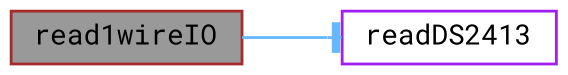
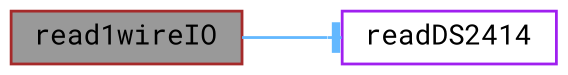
  digraph {
    rankdir=LR
    fontname="Roboto Mono"
    node [fontname="Roboto Mono" fontsize=10 shape=box style=filled]
    n1 [color=brown fillcolor=grey60 fontcolor=black height=0.2 label=read1wireIO width=0.4]
-   n2 [color=purple fillcolor=white height=0.2 label=readDS2413 width=0.4]
+   n2 [color=purple fillcolor=white height=0.2 label=readDS2414 width=0.4]
    n1 -> n2 [color=steelblue1 fontname="Roboto Mono" fontsize=10 labelfontname=Helvetica labelfontsize=10 style=solid arrowhead=tee]
  }
